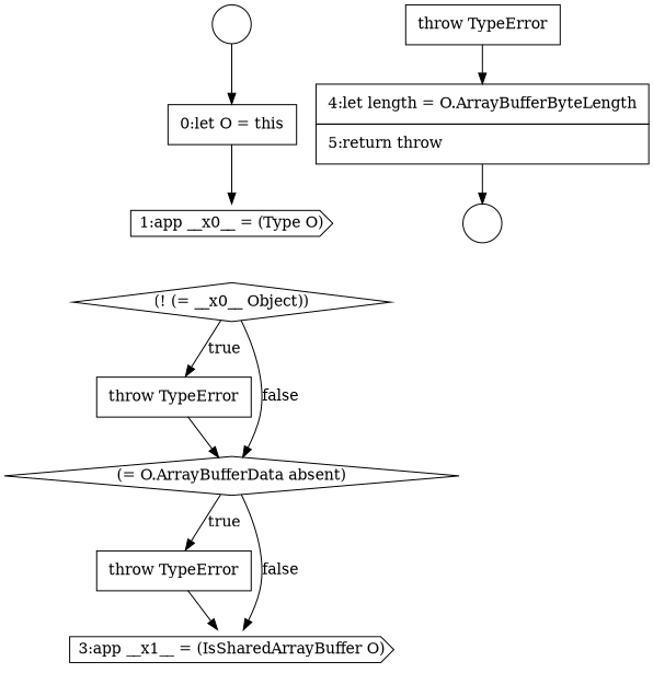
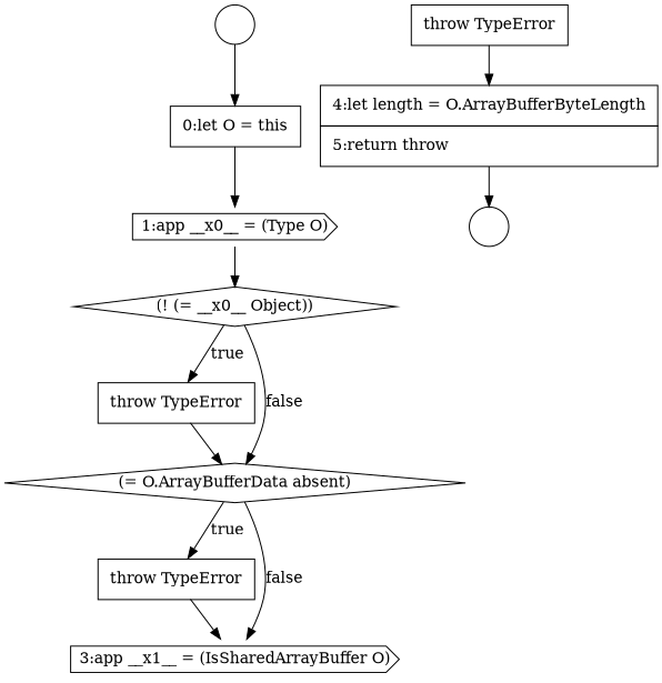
  digraph {
    node [color=black fillcolor=white shape=none style=filled]
    edge [color=black]
    n1 [label=<<font color="black">     <table border="0" cellborder="1" cellspacing="0" cellpadding="10">       <tr><td align="left">throw TypeError</td></tr>     </table>   </font>> margin=0]
    n2 [label=<<font color="black">(= O.ArrayBufferData absent)</font>> shape=diamond]
    n3 [label=<<font color="black">     <table border="0" cellborder="1" cellspacing="0" cellpadding="10">       <tr><td align="left">throw TypeError</td></tr>     </table>   </font>> margin=0]
    n4 [label=<<font color="black">3:app __x1__ = (IsSharedArrayBuffer O)</font>> shape=cds]
    n5 [label=" " shape=circle]
    n6 [label=<<font color="black">     <table border="0" cellborder="1" cellspacing="0" cellpadding="10">       <tr><td align="left">throw TypeError</td></tr>     </table>   </font>> margin=0]
    n7 [label=<<font color="black">     <table border="0" cellborder="1" cellspacing="0" cellpadding="10">       <tr><td align="left">4:let length = O.ArrayBufferByteLength</td></tr>       <tr><td align="left">5:return throw</td></tr>     </table>   </font>> margin=0]
    n8 [label=<<font color="black">     <table border="0" cellborder="1" cellspacing="0" cellpadding="10">       <tr><td align="left">0:let O = this</td></tr>     </table>   </font>> margin=0]
    n9 [label=<<font color="black">1:app __x0__ = (Type O)</font>> shape=cds]
    n10 [label=<<font color="black">(! (= __x0__ Object))</font>> shape=diamond]
    n11 [label=" " shape=circle]
    n1 -> n2
    n2 -> n3 [label=<<font color="black">true</font>>]
    n2 -> n4 [label=<<font color="black">false</font>>]
    n3 -> n4
    n6 -> n7
    n7 -> n5
    n8 -> n9
+   n9 -> n10
    n10 -> n1 [label=<<font color="black">true</font>>]
    n10 -> n2 [label=<<font color="black">false</font>>]
    n11 -> n8
  }
